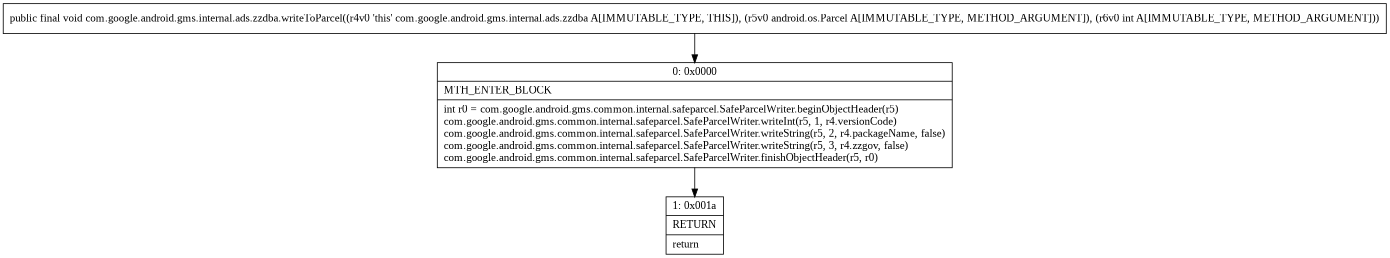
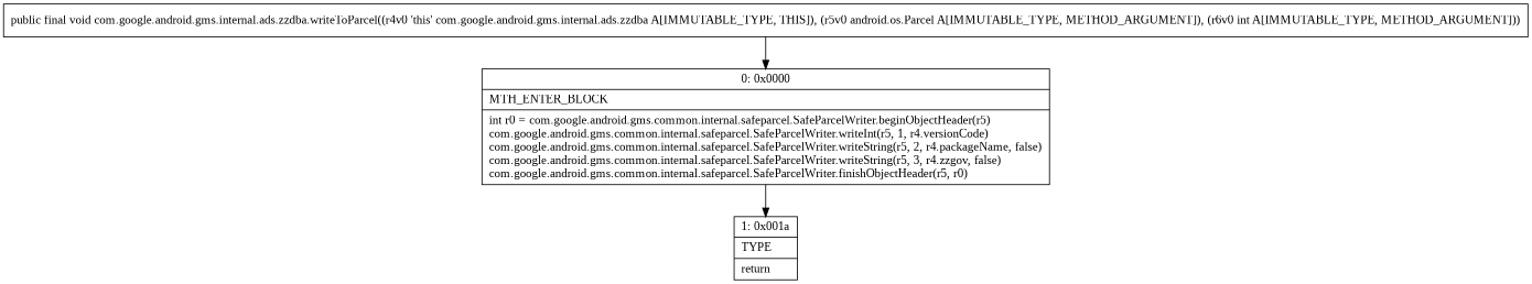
  digraph {
    fontname="Liberation Serif"
    node [shape=record fontname="Liberation Serif"]
    edge [fontname="Liberation Serif"]
    n1 [label="{0\:\ 0x0000|MTH_ENTER_BLOCK\l|int r0 = com.google.android.gms.common.internal.safeparcel.SafeParcelWriter.beginObjectHeader(r5)\lcom.google.android.gms.common.internal.safeparcel.SafeParcelWriter.writeInt(r5, 1, r4.versionCode)\lcom.google.android.gms.common.internal.safeparcel.SafeParcelWriter.writeString(r5, 2, r4.packageName, false)\lcom.google.android.gms.common.internal.safeparcel.SafeParcelWriter.writeString(r5, 3, r4.zzgov, false)\lcom.google.android.gms.common.internal.safeparcel.SafeParcelWriter.finishObjectHeader(r5, r0)\l}"]
-   n2 [label="{1\:\ 0x001a|RETURN\l|return\l}"]
+   n2 [label="{1\:\ 0x001a|TYPE\l|return\l}"]
    n3 [label="{public final void com.google.android.gms.internal.ads.zzdba.writeToParcel((r4v0 'this' com.google.android.gms.internal.ads.zzdba A[IMMUTABLE_TYPE, THIS]), (r5v0 android.os.Parcel A[IMMUTABLE_TYPE, METHOD_ARGUMENT]), (r6v0 int A[IMMUTABLE_TYPE, METHOD_ARGUMENT])) }"]
    n1 -> n2
    n3 -> n1
  }
